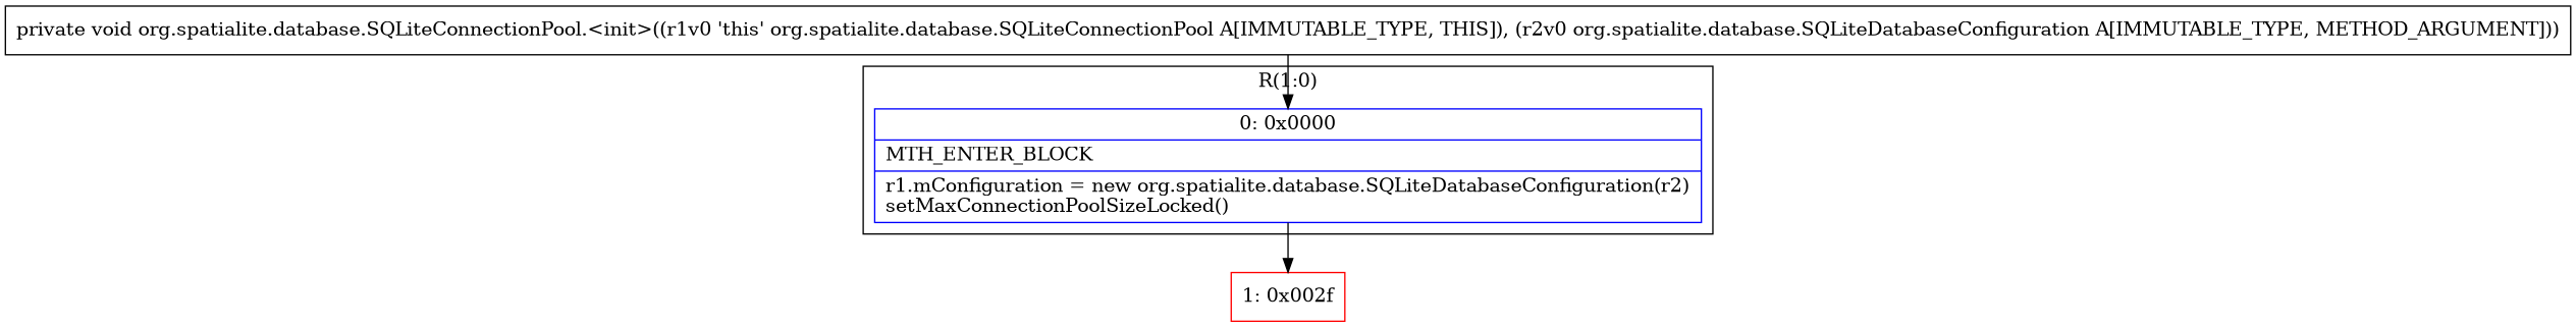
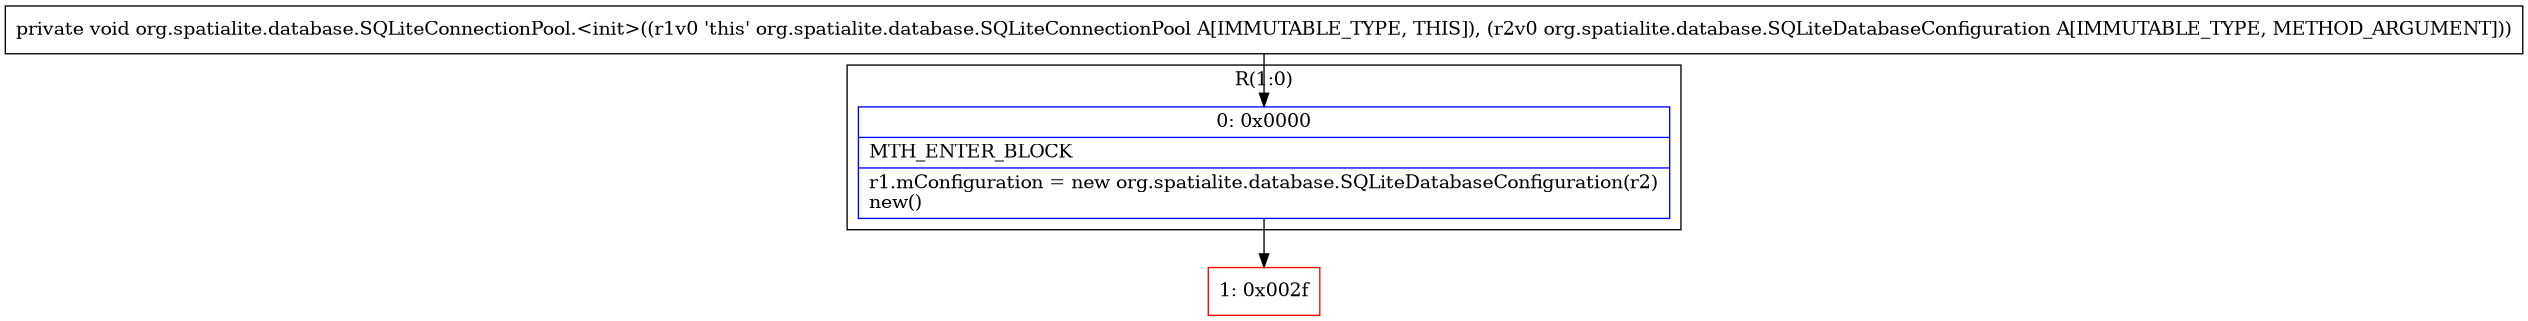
  digraph {
    node [shape=record]
-   n1 [color=blue label="{0\:\ 0x0000|MTH_ENTER_BLOCK\l|r1.mConfiguration = new org.spatialite.database.SQLiteDatabaseConfiguration(r2)\lsetMaxConnectionPoolSizeLocked()\l}"]
+   n1 [color=blue label="{0\:\ 0x0000|MTH_ENTER_BLOCK\l|r1.mConfiguration = new org.spatialite.database.SQLiteDatabaseConfiguration(r2)\lnew()\l}"]
    n2 [color=red label="{1\:\ 0x002f}"]
    n3 [label="{private void org.spatialite.database.SQLiteConnectionPool.\<init\>((r1v0 'this' org.spatialite.database.SQLiteConnectionPool A[IMMUTABLE_TYPE, THIS]), (r2v0 org.spatialite.database.SQLiteDatabaseConfiguration A[IMMUTABLE_TYPE, METHOD_ARGUMENT])) }"]
    subgraph cluster_1 {
      label="R(1:0)"
      n1
    }
    n1 -> n2
    n3 -> n1
  }
